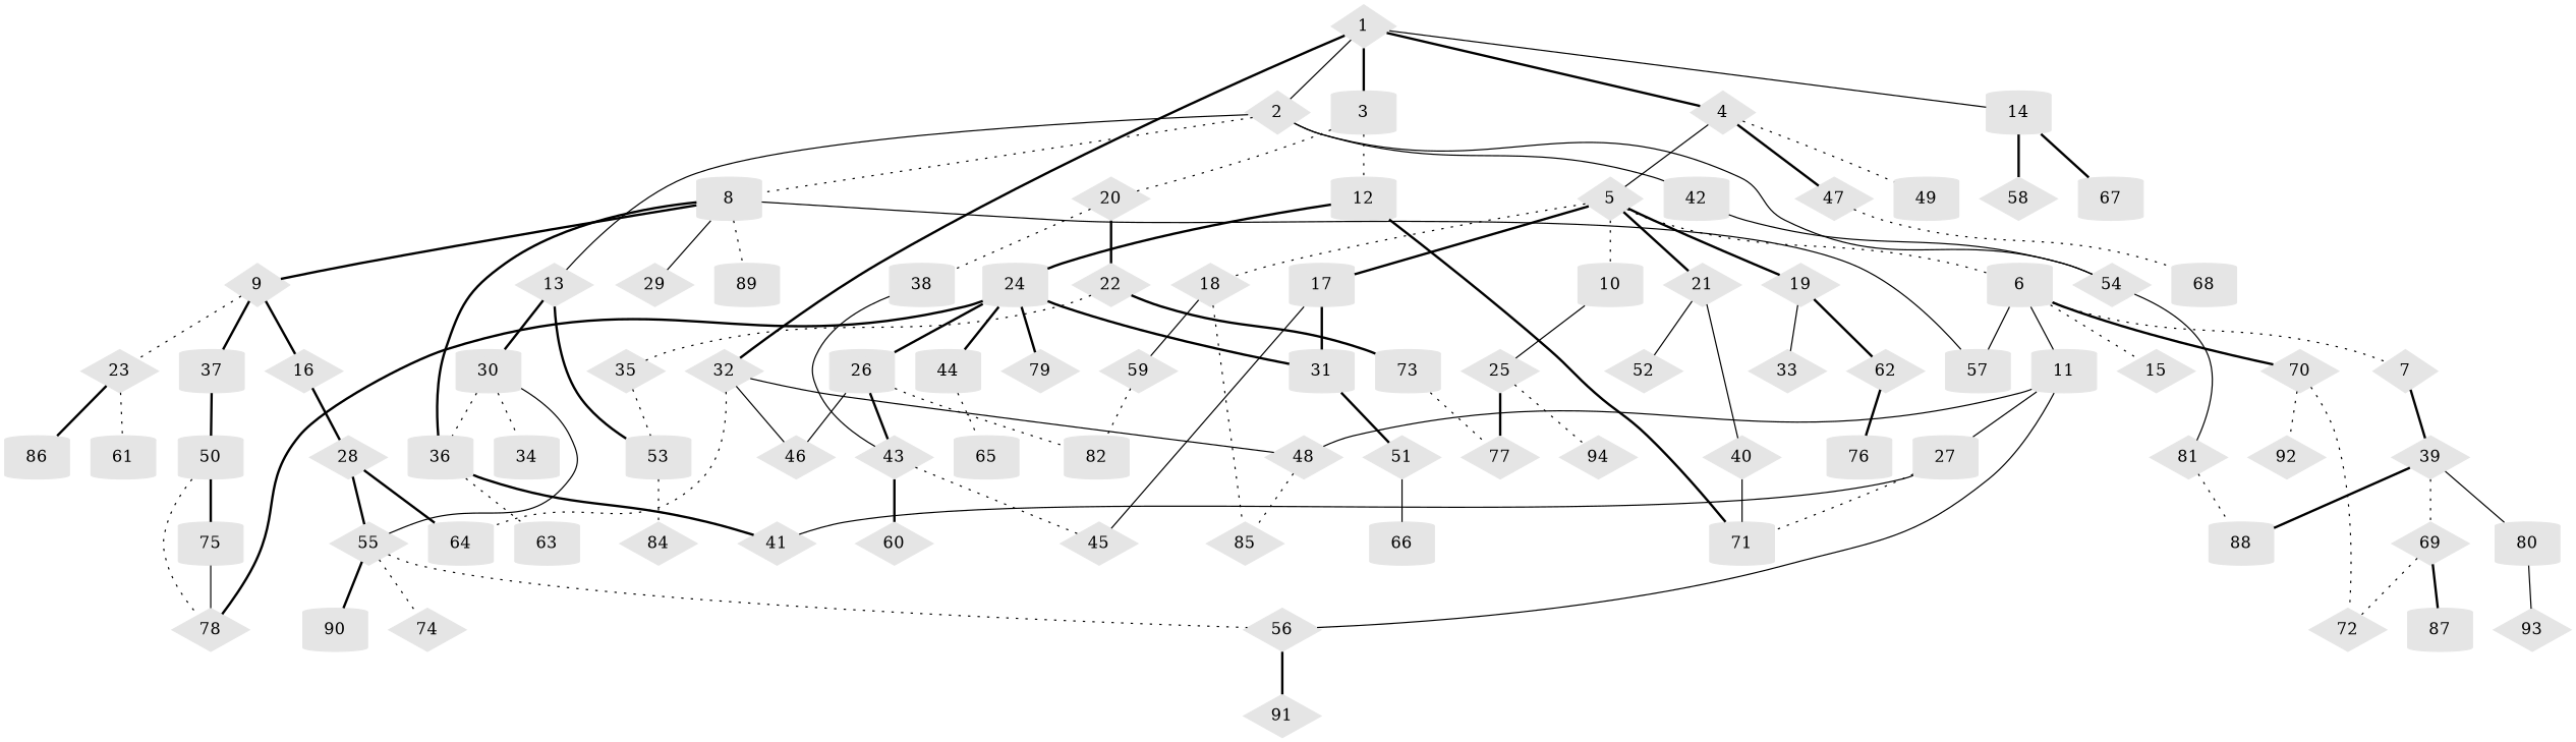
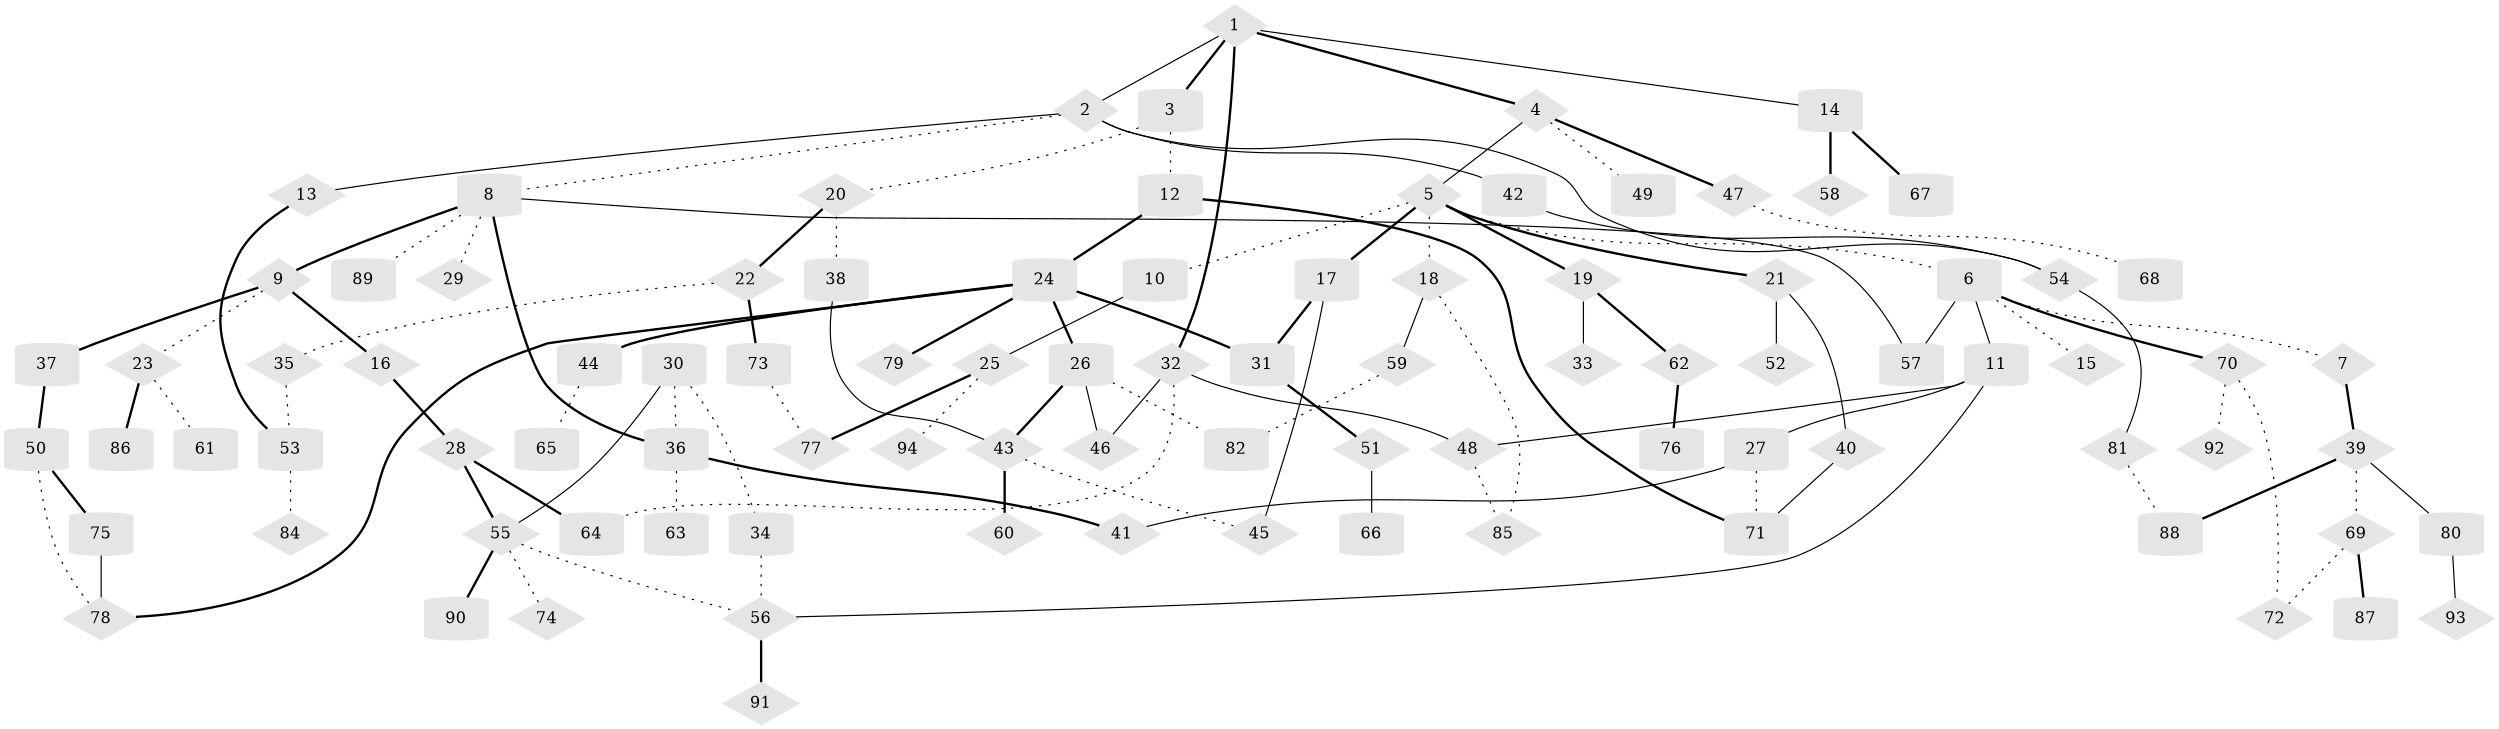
  graph {
    node [color=gray90 shape=diamond style=filled]
    edge [style=bold]
    1
    2
    3 [shape=cylinder]
    4
    14 [shape=cylinder]
    32
    8 [shape=cylinder]
    13
    42 [shape=cylinder]
    54
    12 [shape=cylinder]
    20
    5
    47
    49 [shape=cylinder]
    58
    67 [shape=cylinder]
    48
    46
    64 [shape=cylinder]
    57 [shape=cylinder]
    9
    29
    36 [shape=cylinder]
    89 [shape=cylinder]
    30 [shape=cylinder]
    53 [shape=cylinder]
    81
    24 [shape=cylinder]
    71 [shape=cylinder]
    22
    38 [shape=cylinder]
    6 [shape=cylinder]
    10 [shape=cylinder]
    17 [shape=cylinder]
    18
    19
    21
    68 [shape=cylinder]
    7
    11 [shape=cylinder]
    15
    70
    25
    31 [shape=cylinder]
    45
    59
    85
    33
    62
    40
    52
    39
    27 [shape=cylinder]
    56
    72
    92
    69
    80 [shape=cylinder]
    88 [shape=cylinder]
    16
    23
    37 [shape=cylinder]
    41
    63 [shape=cylinder]
    28
    61 [shape=cylinder]
    86 [shape=cylinder]
    50 [shape=cylinder]
    77
    94
    91
    26 [shape=cylinder]
    44 [shape=cylinder]
    78
    79
    55
    34 [shape=cylinder]
    84
    51
    82 [shape=cylinder]
    76 [shape=cylinder]
    35
    73 [shape=cylinder]
    43
    65 [shape=cylinder]
    60
    74
    90 [shape=cylinder]
    66 [shape=cylinder]
    75 [shape=cylinder]
    87 [shape=cylinder]
    93
    1 -- 2 [style=solid]
    1 -- 3
    1 -- 4
    1 -- 14 [style=solid]
    1 -- 32
    2 -- 8 [style=dotted]
    2 -- 13 [style=solid]
    2 -- 42 [style=solid]
    2 -- 54 [style=solid]
    3 -- 12 [style=dotted]
    3 -- 20 [style=dotted]
    4 -- 5 [style=solid]
    4 -- 47
    4 -- 49 [style=dotted]
    14 -- 58
    14 -- 67
    32 -- 48 [style=solid]
    32 -- 46 [style=solid]
    32 -- 64 [style=dotted]
    8 -- 57 [style=solid]
    8 -- 9
-   8 -- 29 [style=solid]
+   8 -- 29 [style=dotted]
    8 -- 36
    8 -- 89 [style=dotted]
-   13 -- 30
    13 -- 53
    42 -- 54 [style=solid]
    54 -- 81 [style=solid]
    12 -- 24
    12 -- 71
    20 -- 22
    20 -- 38 [style=dotted]
    5 -- 6 [style=dotted]
    5 -- 10 [style=dotted]
    5 -- 17
    5 -- 18 [style=dotted]
    5 -- 19
    5 -- 21
    47 -- 68 [style=dotted]
    48 -- 85 [style=dotted]
    9 -- 16
    9 -- 23 [style=dotted]
    9 -- 37
    36 -- 41
    36 -- 63 [style=dotted]
    30 -- 36 [style=dotted]
    30 -- 55 [style=solid]
    30 -- 34 [style=dotted]
    53 -- 84 [style=dotted]
    81 -- 88 [style=dotted]
    24 -- 31
    24 -- 26
    24 -- 44
    24 -- 78
    24 -- 79
    22 -- 35 [style=dotted]
    22 -- 73
    38 -- 43 [style=solid]
    6 -- 57 [style=solid]
    6 -- 7 [style=dotted]
    6 -- 11 [style=solid]
    6 -- 15 [style=dotted]
    6 -- 70
    10 -- 25 [style=solid]
    17 -- 31
    17 -- 45 [style=solid]
    18 -- 59 [style=solid]
    18 -- 85 [style=dotted]
    19 -- 33 [style=solid]
    19 -- 62
    21 -- 40 [style=solid]
    21 -- 52 [style=solid]
    7 -- 39
    11 -- 48 [style=solid]
    11 -- 27 [style=solid]
    11 -- 56 [style=solid]
    70 -- 72 [style=dotted]
    70 -- 92 [style=dotted]
    25 -- 77
    25 -- 94 [style=dotted]
    31 -- 51
    59 -- 82 [style=dotted]
    62 -- 76
    40 -- 71 [style=solid]
    39 -- 69 [style=dotted]
    39 -- 80 [style=solid]
    39 -- 88
    27 -- 71 [style=dotted]
    27 -- 41 [style=solid]
    56 -- 91
    69 -- 72 [style=dotted]
    69 -- 87
    80 -- 93 [style=solid]
    16 -- 28
    23 -- 61 [style=dotted]
    23 -- 86
    37 -- 50
    28 -- 64
    28 -- 55
    50 -- 78 [style=dotted]
    50 -- 75
    26 -- 46 [style=solid]
    26 -- 82 [style=dotted]
    26 -- 43
    44 -- 65 [style=dotted]
    55 -- 56 [style=dotted]
    55 -- 74 [style=dotted]
    55 -- 90
+   34 -- 56 [style=dotted]
    51 -- 66 [style=solid]
    35 -- 53 [style=dotted]
    73 -- 77 [style=dotted]
    43 -- 45 [style=dotted]
    43 -- 60
    75 -- 78 [style=solid]
  }
